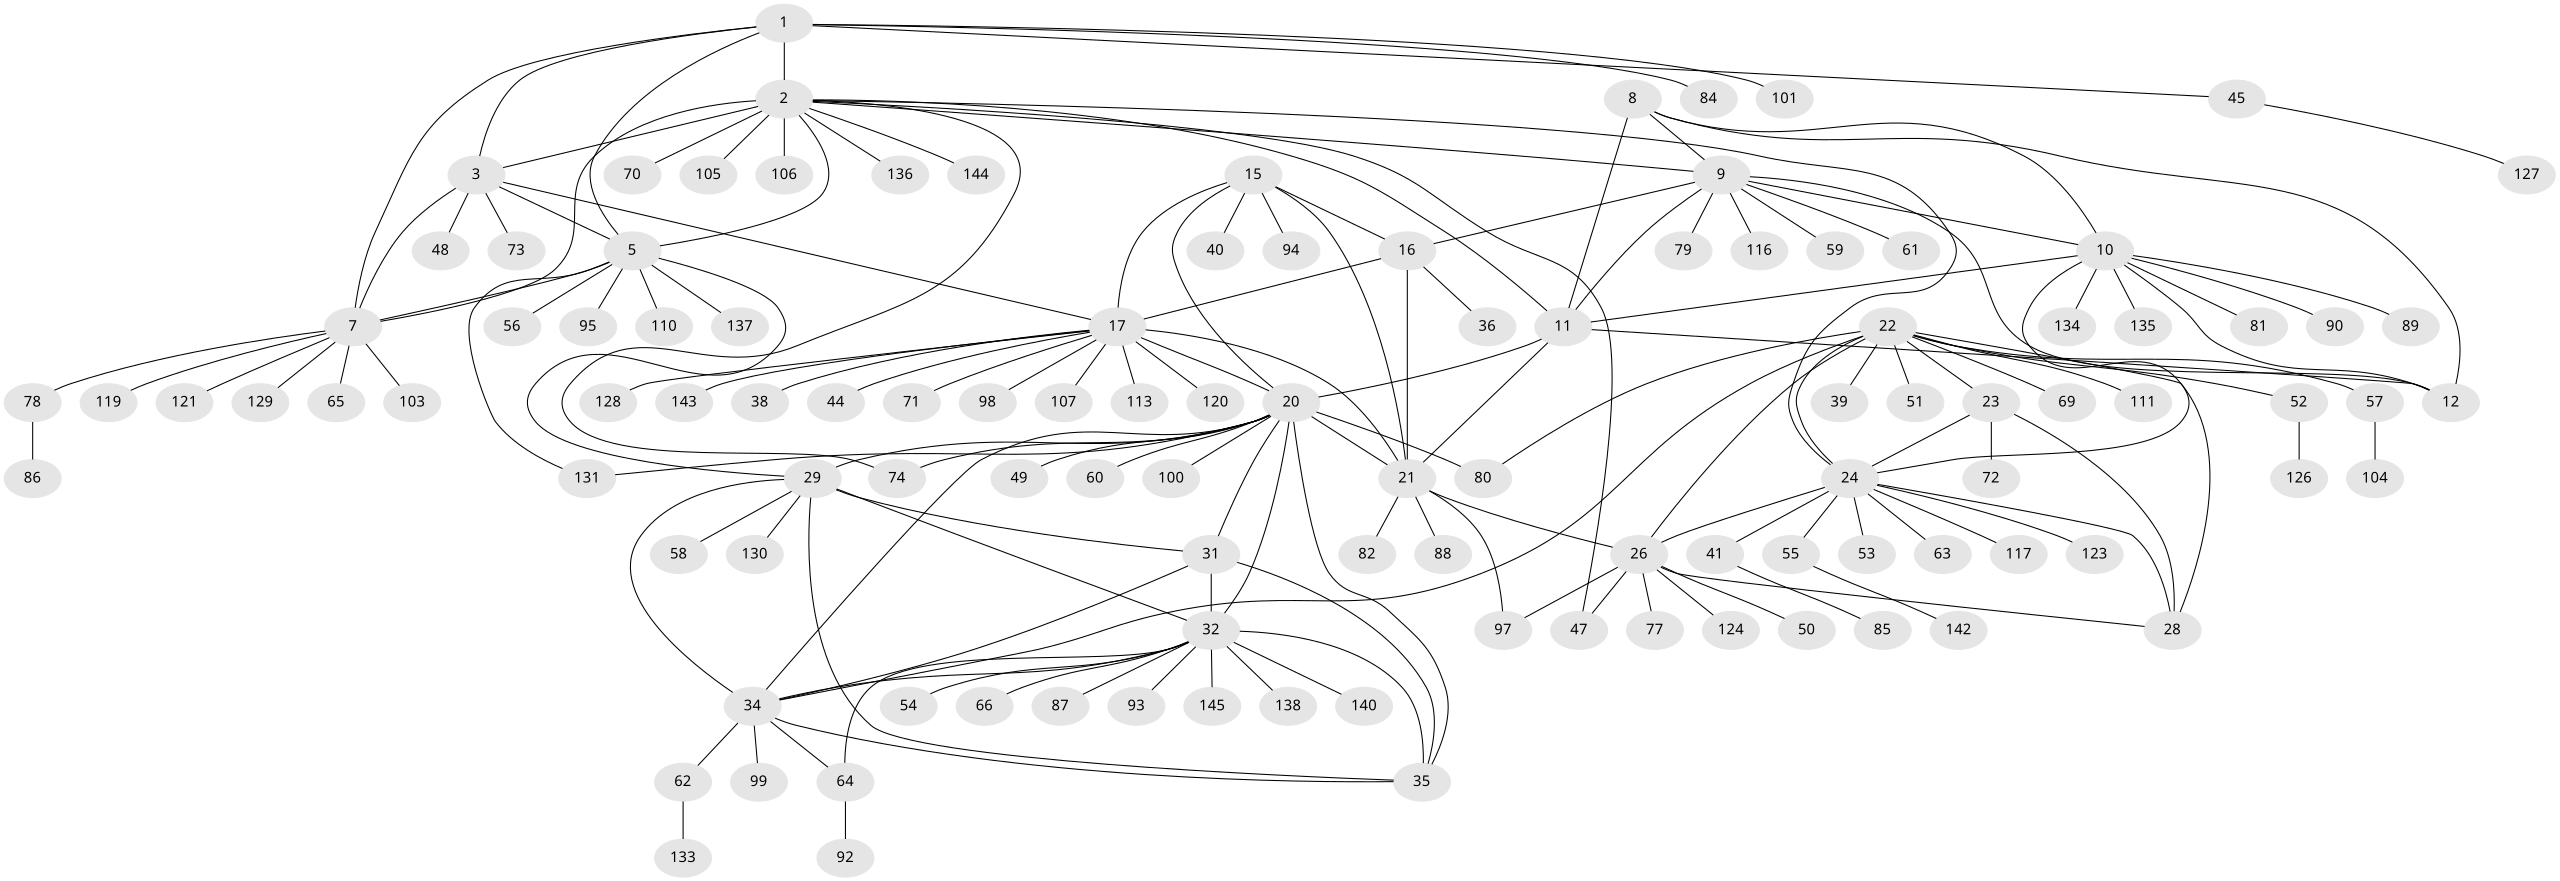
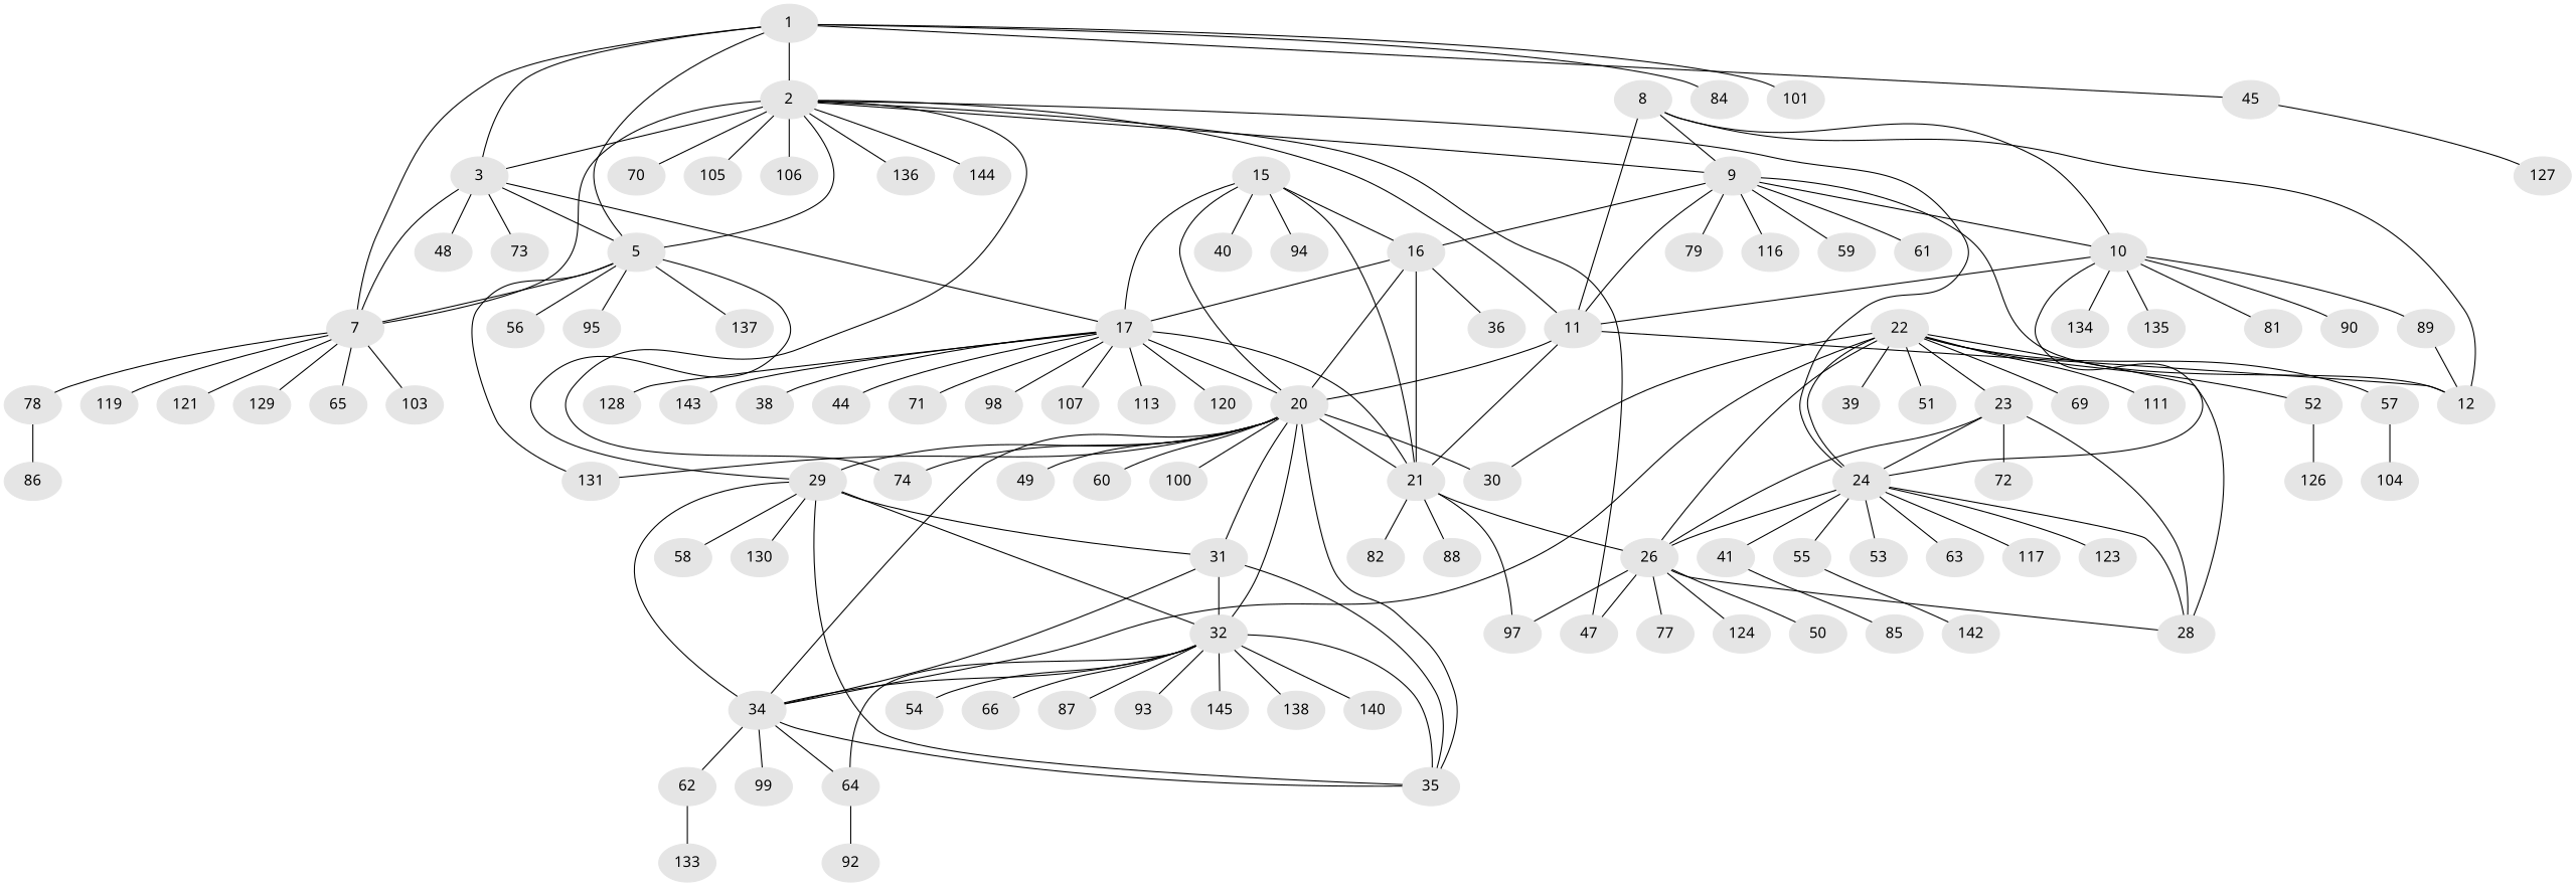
  graph {
    fontname="Noto Sans"
    node [color=gray90 fontname="Noto Sans" style=filled]
    edge [fontname="Noto Sans"]
    1 [super="+122"]
    2 [super="+6"]
    3 [super="+4"]
    5 [super="+76"]
    7 [super="+37"]
    45 [super="+139"]
    84
    101
    9 [super="+96"]
    11 [super="+13"]
    24 [super="+25"]
    47
    70
    74
    105
    106
    136
    144
    17 [super="+18"]
    48
    73
    29 [super="+91"]
    56
    95
-   110
    131
    137
    65
    78
    103 [super="+108"]
    119
    121
    129
    127
    10 [super="+102"]
    12 [super="+14"]
    16 [super="+19"]
    59 [super="+112"]
    61
    79
    116
    20 [super="+30"]
    21 [super="+43"]
    26 [super="+114"]
    28
    41
    53 [super="+118"]
    55
    63
    117
    123
    38
    44
    71
    98
    107
    113
    120
    128
    143
    31 [super="+83"]
    32 [super="+33"]
    34 [super="+46"]
    35 [super="+42"]
    58
    130
    86
    8 [super="+75"]
    81
    89
    90
    134
    135
    36
    49
    60 [super="+145"]
-   80
+   80 [label=30]
    100 [super="+132"]
    82
    88 [super="+146"]
    97
    15 [super="+109"]
    40
    94
    54
    66
    87 [super="+141"]
    93
    n89 [label=145]
    138
    140
    64
    62
    99
    50
    77
    124
    22 [super="+27"]
    23 [super="+68"]
    39
    51
    52 [super="+67"]
    57 [super="+115"]
    69
    111
    72
    126
    104
    85
    142
    133
    92
    1 -- 2 [weight=2]
    1 -- 3 [weight=2]
    1 -- 5
    1 -- 7
    1 -- 45
    1 -- 84
    1 -- 101
    2 -- 3 [weight=4]
    2 -- 5 [weight=2]
    2 -- 7 [weight=2]
    2 -- 9
    2 -- 11
    2 -- 24
    2 -- 47
    2 -- 70
    2 -- 74
    2 -- 105
    2 -- 106
    2 -- 136
    2 -- 144
    3 -- 5 [weight=2]
    3 -- 7 [weight=2]
    3 -- 17
    3 -- 48
    3 -- 73
    5 -- 7
    5 -- 29
    5 -- 56
    5 -- 95
-   5 -- 110
    5 -- 131
    5 -- 137
    7 -- 65
    7 -- 78
    7 -- 103
    7 -- 119
    7 -- 121
    7 -- 129
    45 -- 127
    9 -- 11 [weight=2]
    9 -- 10
    9 -- 12 [weight=2]
    9 -- 16
    9 -- 59
    9 -- 61
    9 -- 79
    9 -- 116
    11 -- 12 [weight=4]
    11 -- 20
    11 -- 21
    24 -- 26 [weight=2]
    24 -- 28 [weight=2]
    24 -- 41
    24 -- 53
    24 -- 55
    24 -- 63
    24 -- 117
    24 -- 123
    17 -- 20 [weight=2]
    17 -- 21 [weight=2]
    17 -- 38
    17 -- 44
    17 -- 71
    17 -- 98
    17 -- 107
    17 -- 113
    17 -- 120
    17 -- 128
    17 -- 143
    29 -- 31
    29 -- 32 [weight=2]
    29 -- 34
    29 -- 35
    29 -- 58
    29 -- 130
    78 -- 86
    10 -- 11 [weight=2]
    10 -- 24
-   10 -- 12 [weight=2]
+   89 -- 12 [weight=2]
    10 -- 81
    10 -- 89
    10 -- 90
    10 -- 134
    10 -- 135
    16 -- 17 [weight=4]
+   16 -- 20 [weight=2]
    16 -- 21 [weight=2]
    16 -- 36
    20 -- 74
    20 -- 29
    20 -- 131
    20 -- 21
    20 -- 31
    20 -- 32 [weight=2]
    20 -- 34
    20 -- 35
    20 -- 49
    20 -- 60
    20 -- 80
    20 -- 100
    21 -- 26
    21 -- 82
    21 -- 88
    21 -- 97
    26 -- 47
    26 -- 28
    26 -- 97
    26 -- 50
    26 -- 77
    26 -- 124
    41 -- 85
    55 -- 142
    31 -- 32 [weight=2]
    31 -- 34
    31 -- 35
    32 -- 34 [weight=2]
    32 -- 35 [weight=2]
    32 -- 54
    32 -- 66
    32 -- 87
    32 -- 93
    32 -- n89
    32 -- 138
    32 -- 140
    32 -- 64
    34 -- 35
    34 -- 64
    34 -- 62
    34 -- 99
    8 -- 9
    8 -- 11 [weight=2]
    8 -- 10
    8 -- 12 [weight=2]
    15 -- 17 [weight=2]
    15 -- 16 [weight=2]
    15 -- 20
    15 -- 21
    15 -- 40
    15 -- 94
    64 -- 92
    62 -- 133
    22 -- 24 [weight=4]
    22 -- 26 [weight=2]
    22 -- 28 [weight=2]
    22 -- 34
    22 -- 80
    22 -- 23 [weight=2]
    22 -- 39
    22 -- 51
    22 -- 52
    22 -- 57
    22 -- 69
    22 -- 111
    23 -- 24 [weight=2]
+   23 -- 26
    23 -- 28
    23 -- 72
    52 -- 126
    57 -- 104
  }
